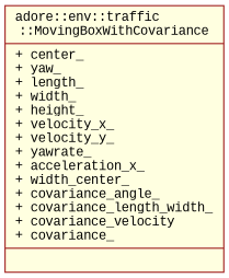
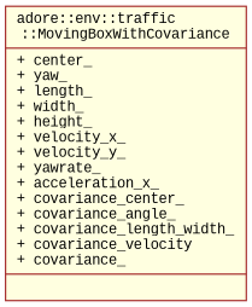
  digraph {
    fontname="Liberation Mono"
-   n1 [color=brown fillcolor=lightyellow fontcolor=black fontname="Liberation Mono" fontsize=10 height=0.2 label="{adore::env::traffic\l::MovingBoxWithCovariance\n|+ center_\l+ yaw_\l+ length_\l+ width_\l+ height_\l+ velocity_x_\l+ velocity_y_\l+ yawrate_\l+ acceleration_x_\l+ width_center_\l+ covariance_angle_\l+ covariance_length_width_\l+ covariance_velocity\l+ covariance_\l|}" shape=record style=filled width=0.4]
+   n1 [color=brown fillcolor=lightyellow fontcolor=black fontname="Liberation Mono" fontsize=10 height=0.2 label="{adore::env::traffic\l::MovingBoxWithCovariance\n|+ center_\l+ yaw_\l+ length_\l+ width_\l+ height_\l+ velocity_x_\l+ velocity_y_\l+ yawrate_\l+ acceleration_x_\l+ covariance_center_\l+ covariance_angle_\l+ covariance_length_width_\l+ covariance_velocity\l+ covariance_\l|}" shape=record style=filled width=0.4]
  }
